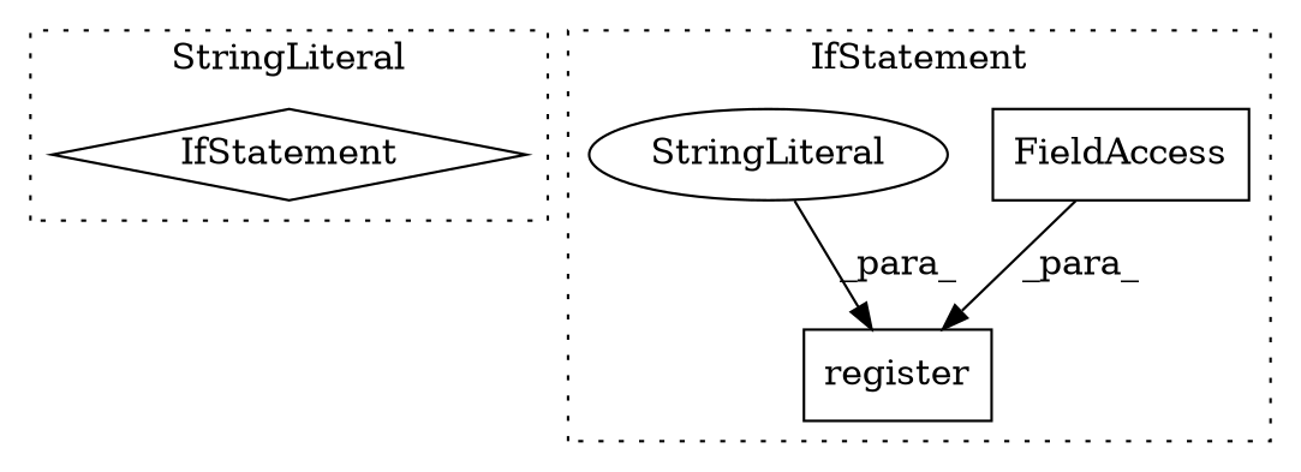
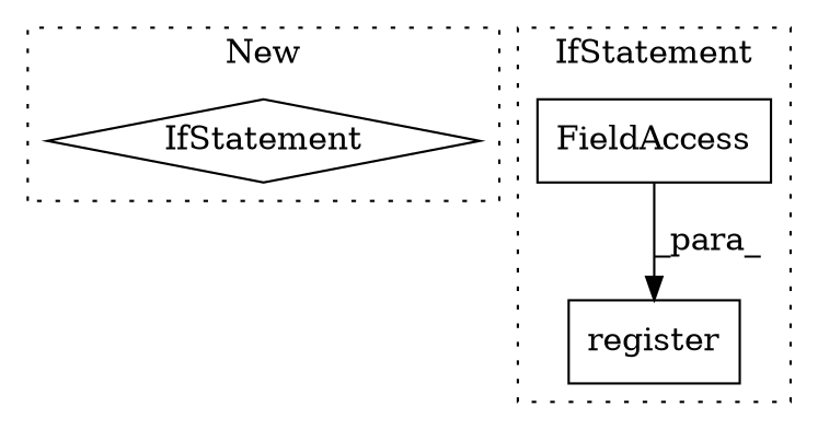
  digraph {
    node [shape=box]
    n1 [a=25 l=27 label=IfStatement s=8010 shape=diamond]
    n2 [a=32 l="9,1" label=register s="7944,8011"]
    n3 [a=22 l=4 label=FieldAccess s=7988]
-   n4 [a=45 l=12 label=StringLiteral s=7953 shape=ellipse]
    subgraph cluster_1 {
-     label=StringLiteral
+     label=New
      style=dotted
      n1
    }
    subgraph cluster_2 {
      label=IfStatement
      style=dotted
      n2
      n3
-     n4
    }
    n3 -> n2 [label=_para_]
-   n4 -> n2 [label=_para_]
  }
